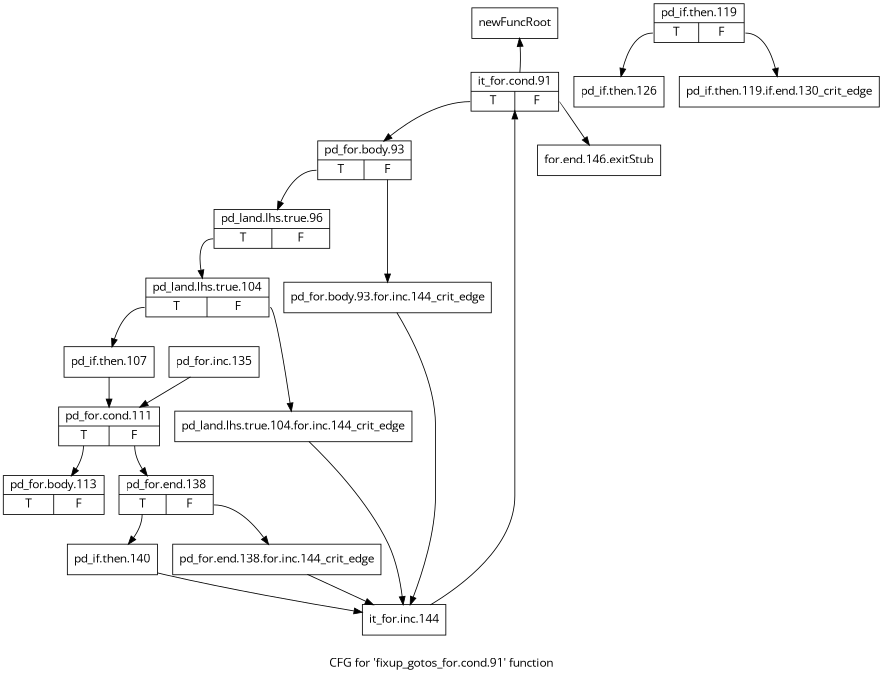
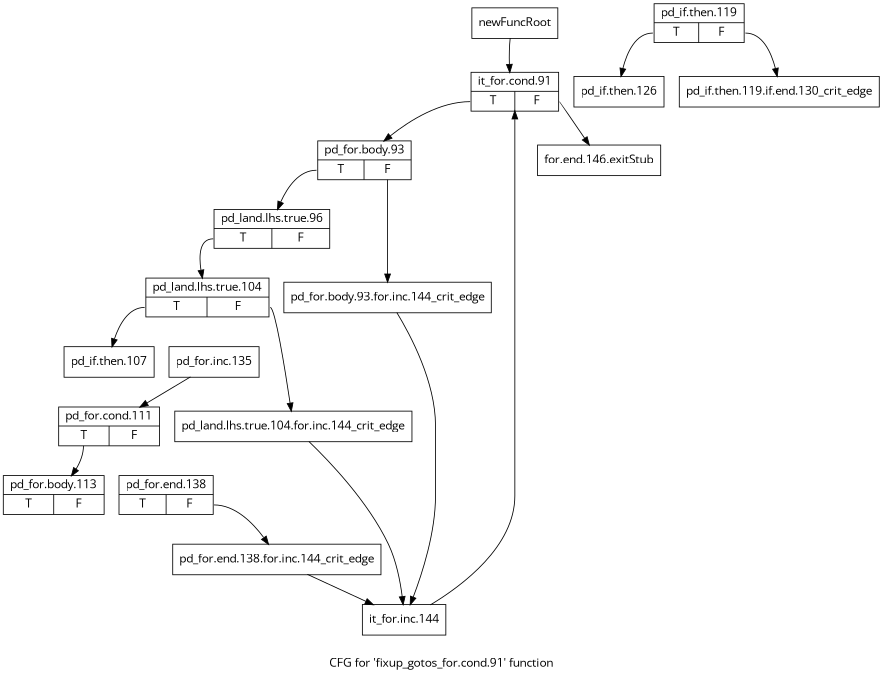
  digraph {
    fontname="Open Sans"
    label="CFG for 'fixup_gotos_for.cond.91' function"
    node [fontname="Open Sans" shape=record]
    edge [fontname="Open Sans"]
    n1 [label="{newFuncRoot}"]
    n2 [label="{it_for.cond.91|{<s0>T|<s1>F}}"]
    n3 [label="{for.end.146.exitStub}"]
    n4 [label="{pd_for.body.93|{<s0>T|<s1>F}}"]
    n5 [label="{pd_land.lhs.true.96|{<s0>T|<s1>F}}"]
    n6 [label="{pd_for.body.93.for.inc.144_crit_edge}"]
    n7 [label="{pd_land.lhs.true.104|{<s0>T|<s1>F}}"]
    n8 [label="{it_for.inc.144}"]
    n9 [label="{pd_if.then.107}"]
    n10 [label="{pd_land.lhs.true.104.for.inc.144_crit_edge}"]
    n11 [label="{pd_for.cond.111|{<s0>T|<s1>F}}"]
    n12 [label="{pd_for.body.113|{<s0>T|<s1>F}}"]
    n13 [label="{pd_for.end.138|{<s0>T|<s1>F}}"]
-   n14 [label="{pd_if.then.140}"]
    n15 [label="{pd_for.end.138.for.inc.144_crit_edge}"]
    n16 [label="{pd_if.then.119|{<s0>T|<s1>F}}"]
    n17 [label="{pd_if.then.126}"]
    n18 [label="{pd_if.then.119.if.end.130_crit_edge}"]
    n19 [label="{pd_for.inc.135}"]
-   n2 -> n1
+   n1 -> n2
    n2 -> n3 [tailport=s1]
    n2 -> n4 [tailport=s0]
    n4 -> n5 [tailport=s0]
    n4 -> n6 [tailport=s1]
    n5 -> n7 [tailport=s0]
    n6 -> n8
    n7 -> n9 [tailport=s0]
    n7 -> n10 [tailport=s1]
    n8 -> n2
-   n9 -> n11
    n10 -> n8
    n11 -> n12 [tailport=s0]
-   n11 -> n13 [tailport=s1]
-   n13 -> n14 [tailport=s0]
    n13 -> n15 [tailport=s1]
-   n14 -> n8
    n15 -> n8
    n16 -> n17 [tailport=s0]
    n16 -> n18 [tailport=s1]
    n19 -> n11
  }
